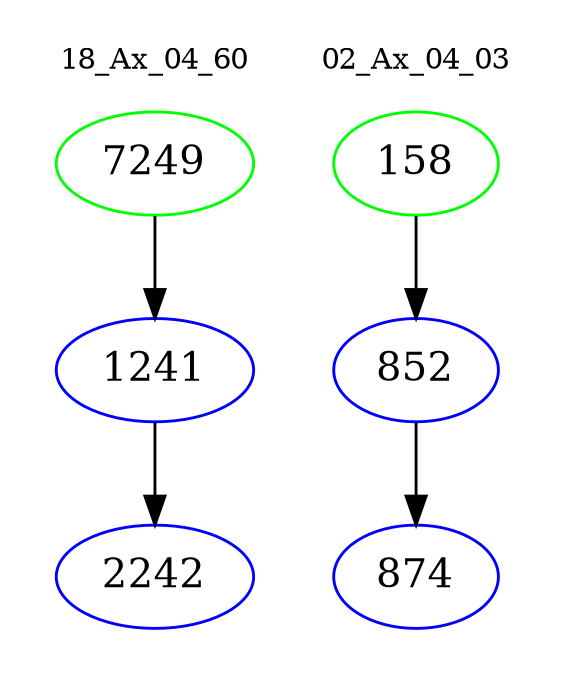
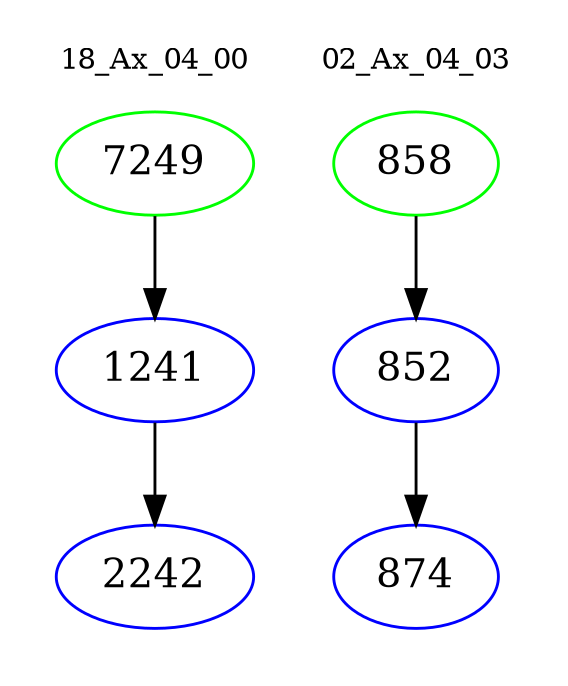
  digraph {
    node [color=blue]
    edge [color=black]
    n1 [color=green label=7249]
    n2 [label=1241]
    n3 [label=2242]
-   n4 [color=green label=158]
+   n4 [color=green label=858]
    n5 [label=852]
    n6 [label=874]
    subgraph cluster_1 {
      color=white
      fontsize=10
-     label="18_Ax_04_60"
+     label="18_Ax_04_00"
      n1
      n2
      n3
    }
    subgraph cluster_2 {
      color=white
      fontsize=10
      label="02_Ax_04_03"
      n4
      n5
      n6
    }
    n1 -> n2
    n2 -> n3
    n4 -> n5
    n5 -> n6
  }
